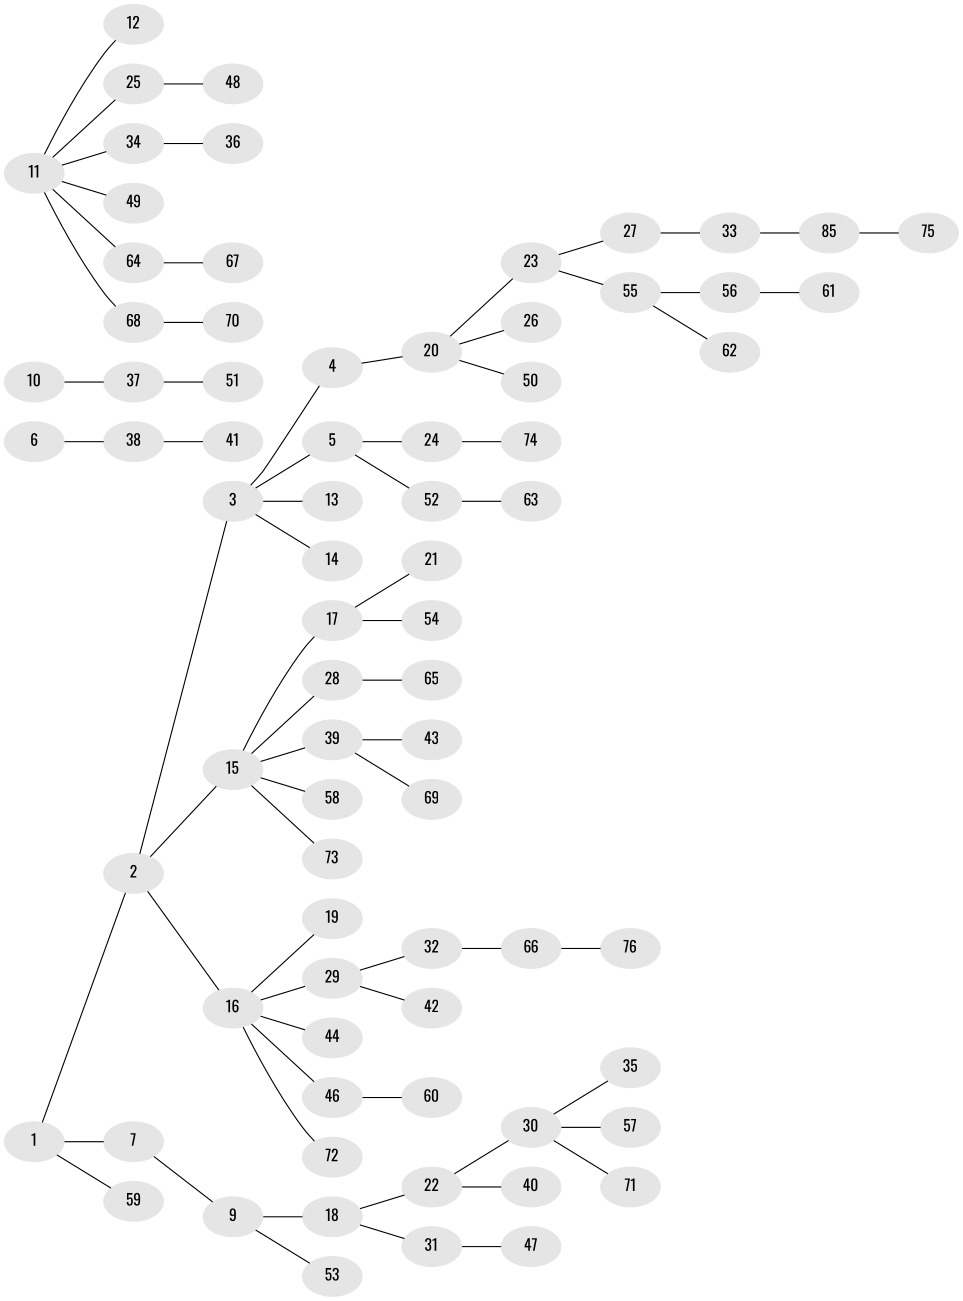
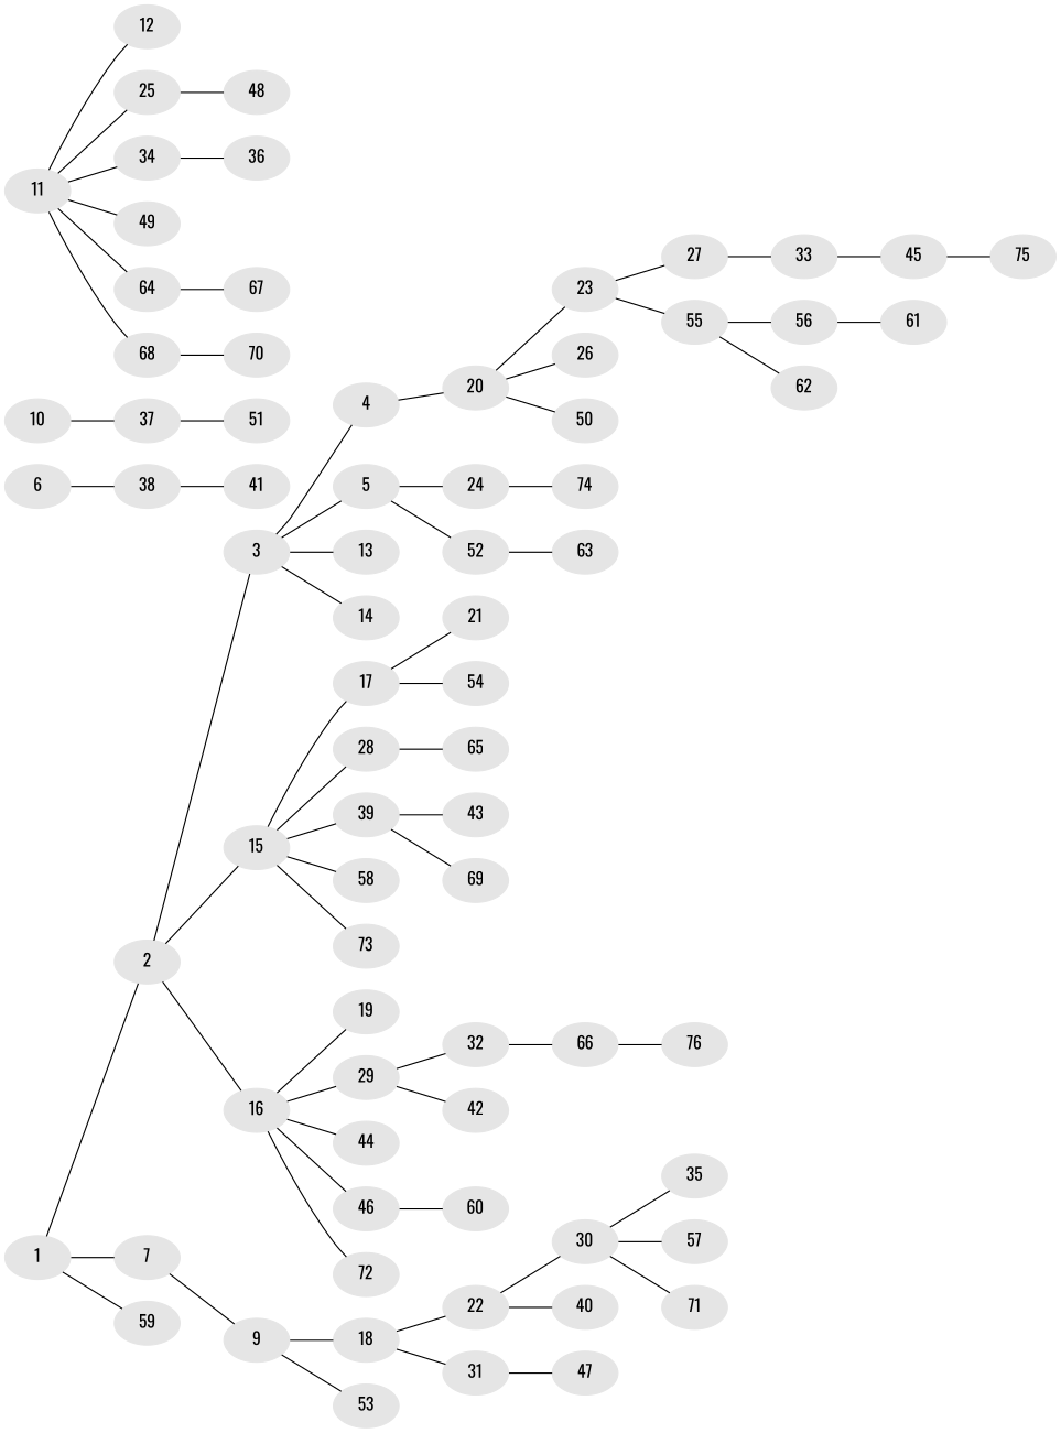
  graph {
    fontname=Oswald
    rankdir=LR
    node [color=gray90 fontname=Oswald style=filled]
    edge [fontname=Oswald]
    1
    2
    7
    59
    3
    15
    16
    9
    4
    5
    13
    14
    17
    28
    39
    58
    73
    19
    29
    44
    46
    72
    20
    24
    52
    6
    38
    23
    26
    50
    74
    63
    41
    18
    53
    10
    37
    11
    12
    25
    34
    49
    64
    68
    22
    31
    51
    48
    36
    67
    70
    21
    54
    65
    43
    69
    32
    42
    60
    30
    40
    47
    27
    55
    35
    57
    71
    33
    56
    62
-   45 [label=85]
+   45
    66
    76
    75
    61
    1 -- 2
    1 -- 7
    1 -- 59
    2 -- 3
    2 -- 15
    2 -- 16
    7 -- 9
    3 -- 4
    3 -- 5
    3 -- 13
    3 -- 14
    15 -- 17
    15 -- 28
    15 -- 39
    15 -- 58
    15 -- 73
    16 -- 19
    16 -- 29
    16 -- 44
    16 -- 46
    16 -- 72
    9 -- 18
    9 -- 53
    4 -- 20
    5 -- 24
    5 -- 52
    17 -- 21
    17 -- 54
    28 -- 65
    39 -- 43
    39 -- 69
    29 -- 32
    29 -- 42
    46 -- 60
    20 -- 23
    20 -- 26
    20 -- 50
    24 -- 74
    52 -- 63
    6 -- 38
    38 -- 41
    23 -- 27
    23 -- 55
    18 -- 22
    18 -- 31
    10 -- 37
    37 -- 51
    11 -- 12
    11 -- 25
    11 -- 34
    11 -- 49
    11 -- 64
    11 -- 68
    25 -- 48
    34 -- 36
    64 -- 67
    68 -- 70
    22 -- 30
    22 -- 40
    31 -- 47
    32 -- 66
    30 -- 35
    30 -- 57
    30 -- 71
    27 -- 33
    55 -- 56
    55 -- 62
    33 -- 45
    56 -- 61
    45 -- 75
    66 -- 76
  }
